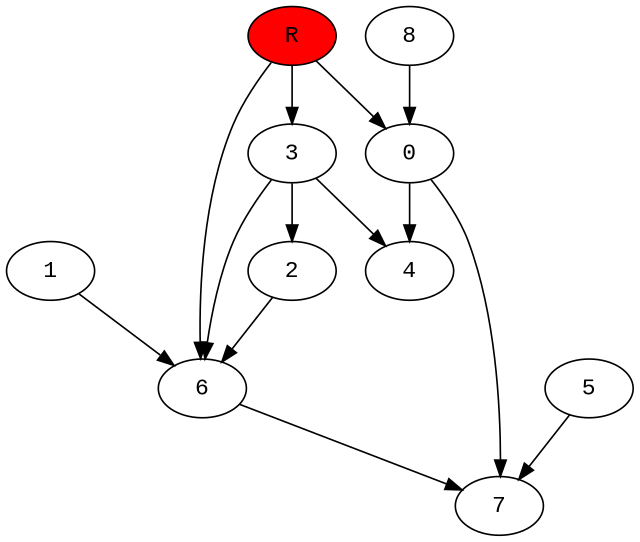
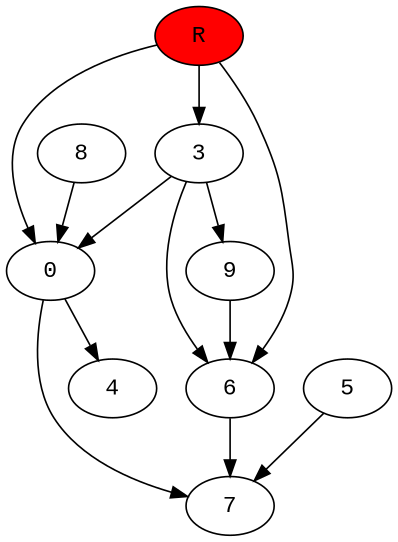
  digraph {
    fontname="Liberation Mono"
    node [fontname="Liberation Mono"]
    edge [fontname="Liberation Mono"]
-   1
    6
    7
    n4 [label=0]
    4
    3
-   9 [label=2]
+   9
    5
    8
    R [fillcolor="#ff0000" style=filled]
-   1 -> 6
    6 -> 7
    n4 -> 7
    n4 -> 4
    3 -> 6
-   3 -> 4
+   3 -> n4
    3 -> 9
    9 -> 6
    5 -> 7
    8 -> n4
    R -> 6
    R -> n4
    R -> 3
  }
